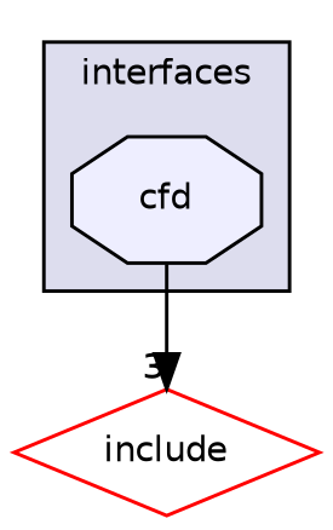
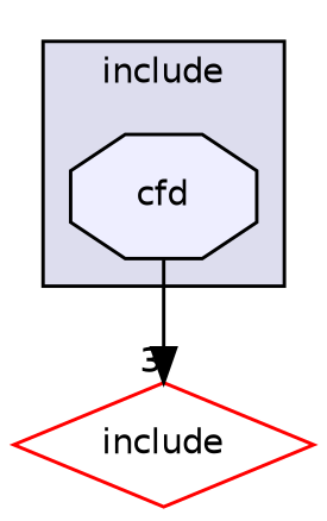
  digraph {
    compound=true
    node [fontname=Helvetica fontsize=10 style=filled]
    n1 [fillcolor="#eeeeff" label=cfd pencolor=black shape=octagon]
    n2 [color=red fillcolor=white label=include shape=diamond]
    subgraph cluster_1 {
      bgcolor="#ddddee"
      fontname=Helvetica
      fontsize=10
-     label=interfaces
+     label=include
      pencolor=black
      n1
    }
    n1 -> n2 [headlabel=3 labeldistance=1.5 labelfontname=Helvetica labelfontsize=10 style=solid]
  }
